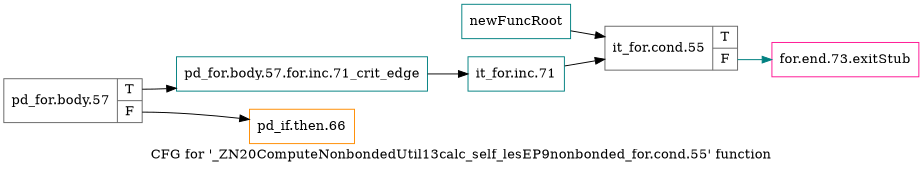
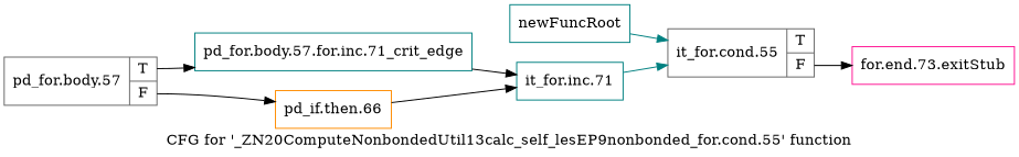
  digraph {
    label="CFG for '_ZN20ComputeNonbondedUtil13calc_self_lesEP9nonbonded_for.cond.55' function"
    rankdir=LR
    node [color=teal shape=record]
    edge [color=black]
    n1 [label="{newFuncRoot}"]
    n2 [color=gray40 label="{it_for.cond.55|{<s0>T|<s1>F}}"]
    n3 [color=deeppink label="{for.end.73.exitStub}"]
    n4 [color=gray40 label="{pd_for.body.57|{<s0>T|<s1>F}}"]
    n5 [label="{pd_for.body.57.for.inc.71_crit_edge}"]
    n6 [color=darkorange label="{pd_if.then.66}"]
    n7 [label="{it_for.inc.71}"]
-   n1 -> n2
-   n2 -> n3 [color=teal tailport=s1]
+   n1 -> n2 [color=teal]
+   n2 -> n3 [tailport=s1]
    n4 -> n5 [tailport=s0]
    n4 -> n6 [tailport=s1]
    n5 -> n7
-   n7 -> n2
+   n6 -> n7
+   n7 -> n2 [color=teal]
  }
